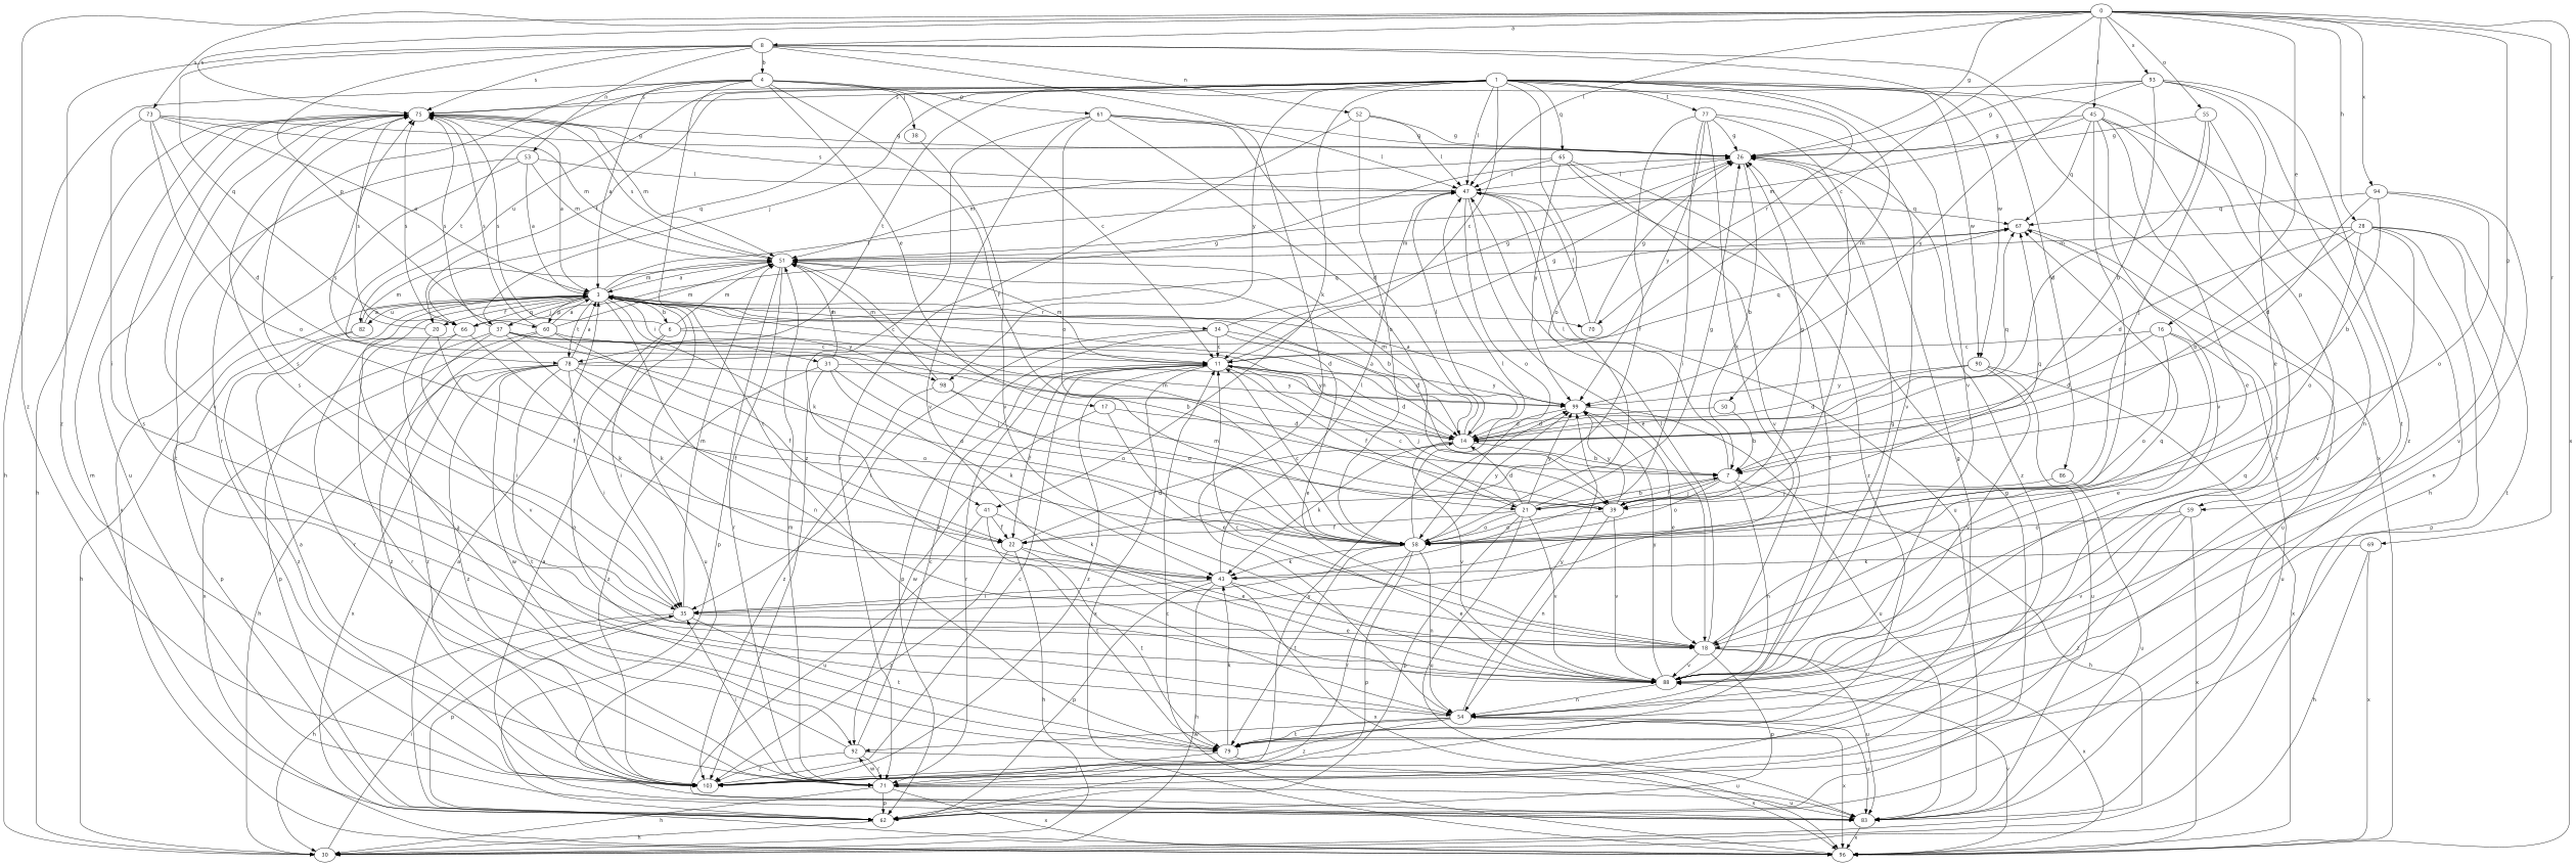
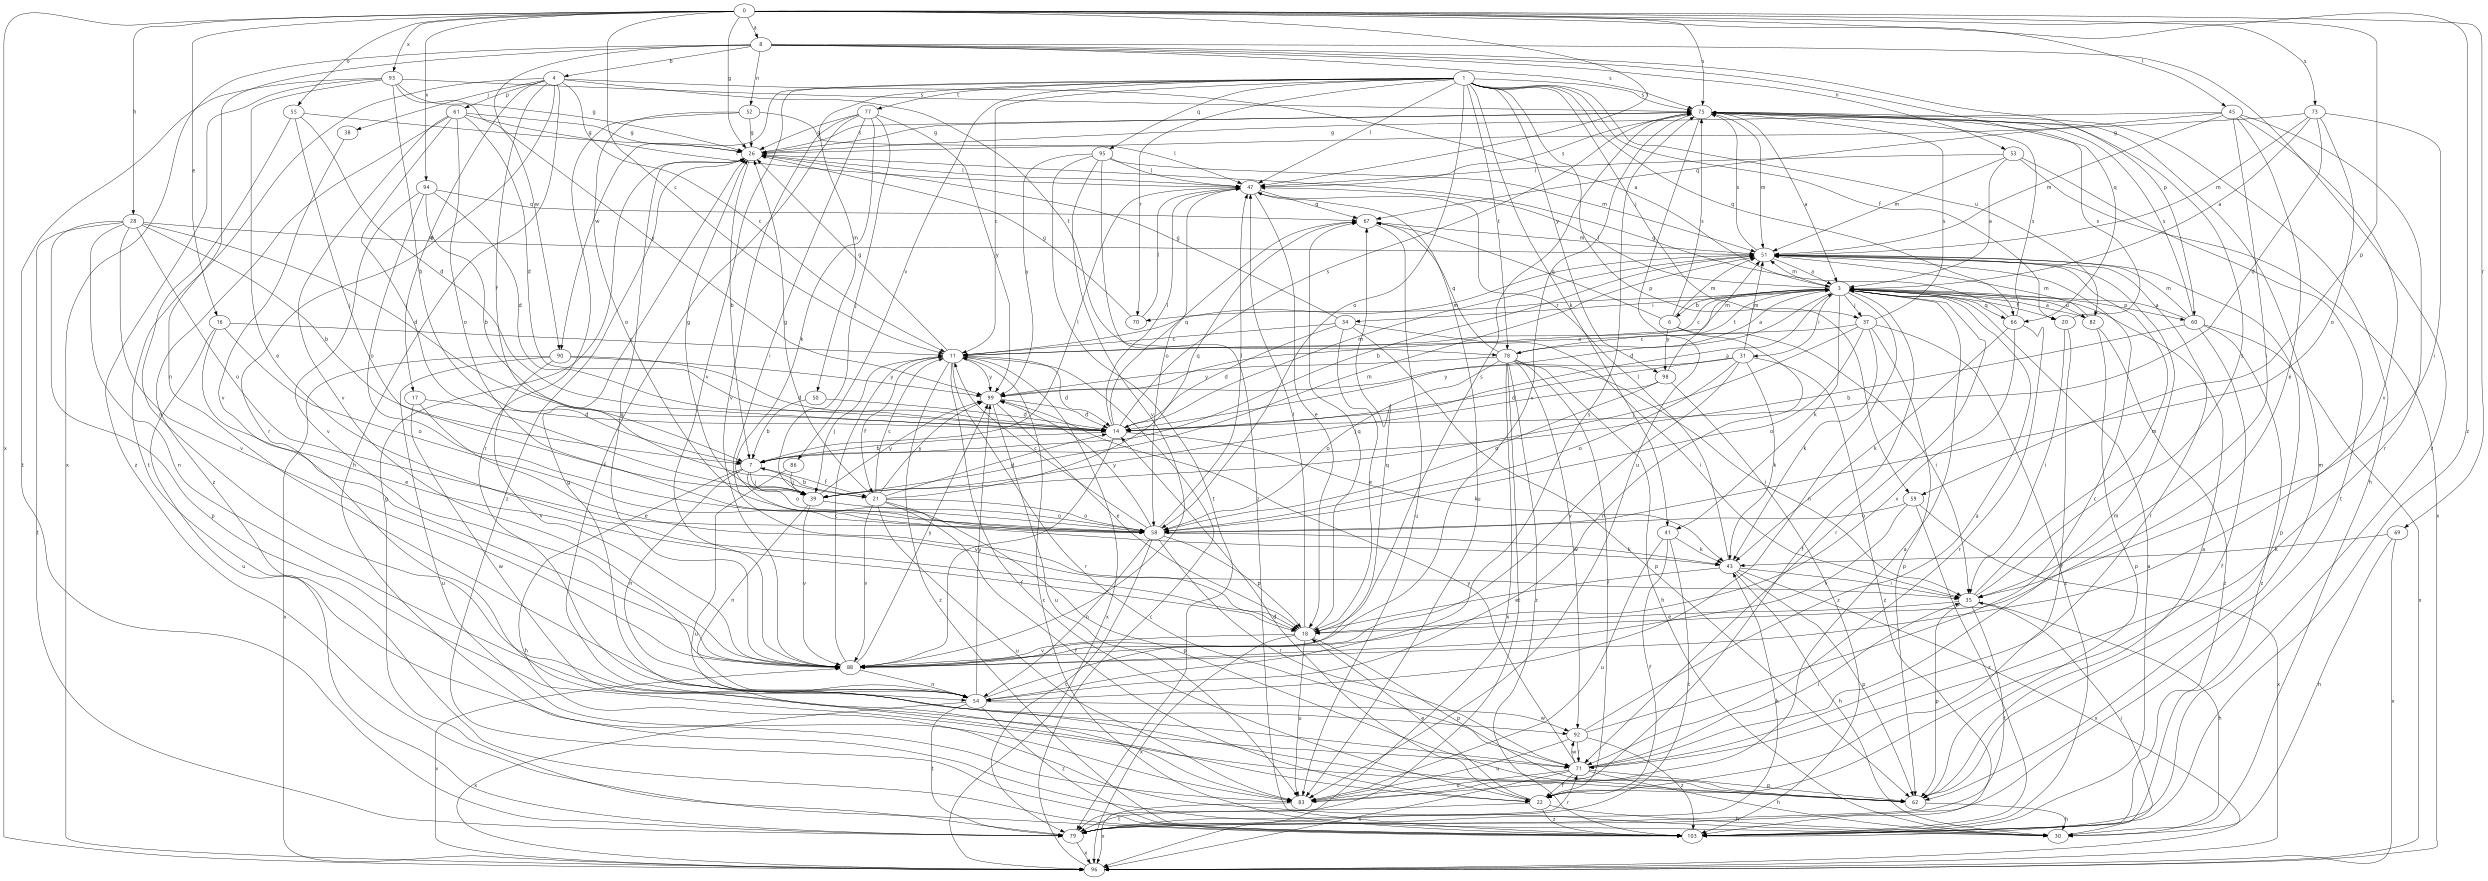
  strict digraph {
    fontname=Ubuntu
    node [fontname=Ubuntu]
    edge [fontname=Ubuntu]
    n1 [label=8]
    0
    11
    16
    26
    28
    45
    47
    55
    59
    69
    73
    75
    93
    94
    96
    103
    66
    90
    4
    52
    53
    54
    60
    14
    51
    71
    21
    39
    22
    99
    58
    83
    18
    7
    88
    79
    62
    30
    35
    67
    43
    3
    1
    20
    37
    41
    50
-   65
+   65 [label=95]
    70
    77
    78
    82
    86
    98
    92
    17
    38
    61
    6
    31
    34
    n1 -> 75 [label=s]
    n1 -> 96 [label=x]
    n1 -> 103 [label=z]
    n1 -> 66 [label=q]
    n1 -> 90 [label=w]
    n1 -> 4 [label=b]
    n1 -> 52 [label=n]
    n1 -> 53 [label=n]
    n1 -> 54 [label=n]
    n1 -> 60 [label=p]
    0 -> n1 [label=a]
    0 -> 11 [label=c]
    0 -> 16 [label=e]
    0 -> 26 [label=g]
    0 -> 28 [label=h]
    0 -> 45 [label=l]
    0 -> 47 [label=l]
    0 -> 55 [label=o]
    0 -> 59 [label=p]
    0 -> 69 [label=r]
    0 -> 73 [label=s]
    0 -> 75 [label=s]
    0 -> 93 [label=x]
    0 -> 94 [label=x]
    0 -> 96 [label=x]
    0 -> 103 [label=z]
    11 -> 26 [label=g]
    11 -> 96 [label=x]
    11 -> 103 [label=z]
    11 -> 14 [label=d]
    11 -> 51 [label=m]
    11 -> 71 [label=r]
    11 -> 21 [label=f]
    11 -> 39 [label=j]
    11 -> 22 [label=f]
    11 -> 99 [label=y]
    16 -> 11 [label=c]
-   16 -> 14 [label=d]
+   31 -> 14 [label=d]
    16 -> 58 [label=o]
    16 -> 83 [label=u]
    16 -> 18 [label=e]
    26 -> 47 [label=l]
+   26 -> 75 [label=s]
    26 -> 103 [label=z]
    26 -> 7 [label=b]
    28 -> 54 [label=n]
    28 -> 14 [label=d]
    28 -> 51 [label=m]
    28 -> 58 [label=o]
    28 -> 7 [label=b]
    28 -> 88 [label=v]
    28 -> 79 [label=t]
    28 -> 62 [label=p]
    45 -> 26 [label=g]
    45 -> 51 [label=m]
    45 -> 71 [label=r]
    45 -> 18 [label=e]
    45 -> 88 [label=v]
-   45 -> 30 [label=h]
    45 -> 35 [label=i]
    45 -> 67 [label=q]
    47 -> 75 [label=s]
    47 -> 58 [label=o]
    47 -> 83 [label=u]
    47 -> 18 [label=e]
    47 -> 67 [label=q]
    55 -> 26 [label=g]
    55 -> 54 [label=n]
    55 -> 14 [label=d]
    55 -> 39 [label=j]
    59 -> 96 [label=x]
    59 -> 103 [label=z]
    59 -> 58 [label=o]
    59 -> 88 [label=v]
    69 -> 96 [label=x]
    69 -> 30 [label=h]
    69 -> 43 [label=k]
    73 -> 26 [label=g]
    73 -> 14 [label=d]
    73 -> 51 [label=m]
    73 -> 58 [label=o]
    73 -> 35 [label=i]
    73 -> 3 [label=a]
    75 -> 26 [label=g]
    75 -> 51 [label=m]
    75 -> 83 [label=u]
    75 -> 88 [label=v]
    75 -> 62 [label=m]
    75 -> 30 [label=h]
    75 -> 3 [label=a]
    93 -> 26 [label=g]
    93 -> 75 [label=s]
    93 -> 103 [label=z]
    93 -> 99 [label=y]
    93 -> 18 [label=e]
    93 -> 7 [label=b]
    93 -> 79 [label=t]
    94 -> 14 [label=d]
    94 -> 58 [label=o]
    94 -> 7 [label=b]
    94 -> 88 [label=v]
    94 -> 67 [label=q]
    96 -> 11 [label=c]
    96 -> 88 [label=v]
    103 -> 11 [label=c]
    103 -> 3 [label=a]
    66 -> 26 [label=g]
    66 -> 75 [label=s]
    66 -> 71 [label=r]
    66 -> 88 [label=v]
    66 -> 43 [label=k]
    90 -> 96 [label=x]
    90 -> 14 [label=d]
    90 -> 99 [label=y]
    90 -> 83 [label=u]
    90 -> 88 [label=v]
    4 -> 11 [label=c]
    4 -> 71 [label=r]
    4 -> 21 [label=f]
    4 -> 79 [label=t]
    4 -> 30 [label=h]
    4 -> 3 [label=a]
    4 -> 78 [label=t]
    4 -> 17 [label=e]
    4 -> 38 [label=j]
    4 -> 61 [label=p]
    52 -> 26 [label=g]
    52 -> 47 [label=l]
    52 -> 71 [label=r]
    52 -> 58 [label=o]
    53 -> 47 [label=l]
    53 -> 96 [label=x]
    53 -> 51 [label=m]
    53 -> 79 [label=t]
    53 -> 3 [label=a]
    54 -> 75 [label=s]
    54 -> 96 [label=x]
    54 -> 103 [label=z]
    54 -> 99 [label=y]
-   54 -> 83 [label=u]
    54 -> 79 [label=t]
    54 -> 67 [label=q]
    54 -> 92 [label=w]
    60 -> 75 [label=s]
    60 -> 96 [label=x]
    60 -> 103 [label=z]
    60 -> 51 [label=m]
    60 -> 22 [label=f]
    60 -> 7 [label=b]
    60 -> 3 [label=a]
    14 -> 47 [label=l]
    14 -> 75 [label=s]
    14 -> 51 [label=m]
    14 -> 7 [label=b]
    14 -> 88 [label=v]
    14 -> 67 [label=q]
    14 -> 43 [label=k]
    14 -> 3 [label=a]
    51 -> 75 [label=s]
    51 -> 71 [label=r]
    51 -> 7 [label=b]
    51 -> 62 [label=p]
    51 -> 3 [label=a]
    71 -> 96 [label=x]
    71 -> 51 [label=m]
+   71 -> 22 [label=f]
    71 -> 99 [label=y]
    71 -> 83 [label=u]
    71 -> 62 [label=p]
    71 -> 30 [label=h]
    71 -> 35 [label=i]
    71 -> 92 [label=w]
    21 -> 11 [label=c]
    21 -> 26 [label=g]
    21 -> 14 [label=d]
    21 -> 22 [label=f]
    21 -> 99 [label=y]
    21 -> 58 [label=o]
    21 -> 83 [label=u]
    21 -> 7 [label=b]
    21 -> 88 [label=v]
    21 -> 62 [label=p]
    21 -> 67 [label=q]
    39 -> 26 [label=g]
    39 -> 54 [label=n]
    39 -> 51 [label=m]
    39 -> 99 [label=y]
    39 -> 58 [label=o]
    39 -> 88 [label=v]
    22 -> 103 [label=z]
    22 -> 14 [label=d]
    22 -> 18 [label=e]
    22 -> 79 [label=t]
    22 -> 30 [label=h]
    99 -> 14 [label=d]
    99 -> 83 [label=u]
    99 -> 18 [label=e]
    99 -> 3 [label=a]
    58 -> 11 [label=c]
    58 -> 47 [label=l]
    58 -> 54 [label=n]
    58 -> 71 [label=r]
    58 -> 99 [label=y]
    58 -> 79 [label=t]
-   58 -> 62 [label=p]
+   58 -> 18 [label=p]
    58 -> 43 [label=k]
    83 -> 96 [label=x]
    83 -> 3 [label=a]
    18 -> 47 [label=l]
    18 -> 75 [label=s]
    18 -> 96 [label=x]
    18 -> 83 [label=u]
    18 -> 88 [label=v]
    18 -> 62 [label=p]
    18 -> 67 [label=q]
    7 -> 47 [label=l]
    7 -> 54 [label=n]
    7 -> 21 [label=f]
    7 -> 39 [label=j]
    7 -> 58 [label=o]
    7 -> 30 [label=h]
    88 -> 11 [label=c]
    88 -> 26 [label=g]
    88 -> 54 [label=n]
    88 -> 99 [label=y]
    79 -> 26 [label=g]
    79 -> 96 [label=x]
    79 -> 71 [label=r]
    79 -> 43 [label=k]
    62 -> 26 [label=g]
    62 -> 30 [label=h]
    62 -> 3 [label=a]
    30 -> 35 [label=i]
    35 -> 75 [label=s]
    35 -> 51 [label=m]
    35 -> 18 [label=e]
    35 -> 79 [label=t]
    35 -> 62 [label=p]
    35 -> 30 [label=h]
    67 -> 51 [label=m]
    67 -> 83 [label=u]
    43 -> 47 [label=l]
    43 -> 96 [label=x]
    43 -> 18 [label=e]
    43 -> 62 [label=p]
    43 -> 30 [label=h]
    43 -> 35 [label=i]
    3 -> 11 [label=c]
    3 -> 47 [label=l]
    3 -> 66 [label=q]
    3 -> 54 [label=n]
    3 -> 60 [label=p]
    3 -> 14 [label=d]
    3 -> 51 [label=m]
    3 -> 71 [label=r]
-   3 -> 83 [label=u]
-   3 -> 30 [label=h]
+   3 -> 83 [label=f]
    3 -> 20 [label=f]
    3 -> 37 [label=j]
    3 -> 41 [label=k]
    3 -> 70 [label=r]
    3 -> 78 [label=t]
    3 -> 82 [label=u]
    3 -> 6 [label=b]
    3 -> 31 [label=i]
    3 -> 34 [label=i]
    1 -> 11 [label=c]
    1 -> 47 [label=l]
    1 -> 59 [label=p]
    1 -> 75 [label=s]
    1 -> 66 [label=q]
    1 -> 90 [label=w]
    1 -> 58 [label=o]
    1 -> 88 [label=v]
    1 -> 20 [label=f]
    1 -> 37 [label=j]
    1 -> 41 [label=k]
    1 -> 50 [label=m]
    1 -> 65 [label=q]
    1 -> 70 [label=r]
    1 -> 77 [label=t]
    1 -> 78 [label=t]
    1 -> 82 [label=u]
    1 -> 86 [label=v]
    1 -> 98 [label=y]
    20 -> 75 [label=s]
    20 -> 22 [label=f]
    20 -> 35 [label=i]
    37 -> 11 [label=c]
    37 -> 75 [label=s]
    37 -> 103 [label=z]
    37 -> 39 [label=j]
    37 -> 58 [label=o]
    37 -> 62 [label=p]
    37 -> 43 [label=k]
    41 -> 22 [label=f]
    41 -> 83 [label=u]
    41 -> 79 [label=t]
    41 -> 43 [label=k]
    50 -> 14 [label=d]
    50 -> 7 [label=b]
    65 -> 47 [label=l]
    65 -> 103 [label=z]
    65 -> 51 [label=m]
    65 -> 99 [label=y]
    65 -> 88 [label=v]
    65 -> 79 [label=t]
    70 -> 26 [label=g]
    70 -> 47 [label=l]
    77 -> 26 [label=g]
    77 -> 39 [label=j]
    77 -> 22 [label=f]
    77 -> 99 [label=y]
    77 -> 88 [label=v]
    77 -> 35 [label=i]
    77 -> 43 [label=k]
    78 -> 96 [label=x]
    78 -> 103 [label=z]
    78 -> 22 [label=f]
    78 -> 99 [label=y]
    78 -> 58 [label=o]
    78 -> 79 [label=t]
    78 -> 30 [label=h]
    78 -> 35 [label=i]
    78 -> 67 [label=q]
    78 -> 3 [label=a]
    78 -> 92 [label=w]
    82 -> 103 [label=z]
    82 -> 51 [label=m]
    82 -> 62 [label=p]
    82 -> 3 [label=a]
    86 -> 39 [label=j]
    86 -> 83 [label=u]
    98 -> 103 [label=z]
    98 -> 51 [label=m]
-   98 -> 39 [label=m]
+   98 -> 39 [label=j]
    98 -> 58 [label=o]
-   92 -> 11 [label=c]
+   92 -> 51 [label=c]
    92 -> 103 [label=z]
    92 -> 71 [label=r]
    92 -> 83 [label=u]
    92 -> 3 [label=a]
    17 -> 14 [label=d]
    17 -> 18 [label=e]
    17 -> 92 [label=w]
    38 -> 88 [label=v]
    61 -> 26 [label=g]
    61 -> 47 [label=l]
    61 -> 103 [label=z]
    61 -> 14 [label=d]
    61 -> 39 [label=j]
    61 -> 58 [label=o]
    61 -> 88 [label=v]
    6 -> 75 [label=s]
    6 -> 54 [label=n]
    6 -> 51 [label=m]
    6 -> 35 [label=i]
    6 -> 67 [label=q]
    6 -> 98 [label=y]
    31 -> 103 [label=z]
    31 -> 51 [label=m]
    31 -> 99 [label=y]
    31 -> 58 [label=o]
    31 -> 88 [label=v]
    31 -> 43 [label=k]
    34 -> 11 [label=c]
    34 -> 26 [label=g]
    34 -> 14 [label=d]
    34 -> 18 [label=e]
    34 -> 62 [label=p]
    34 -> 35 [label=i]
  }
